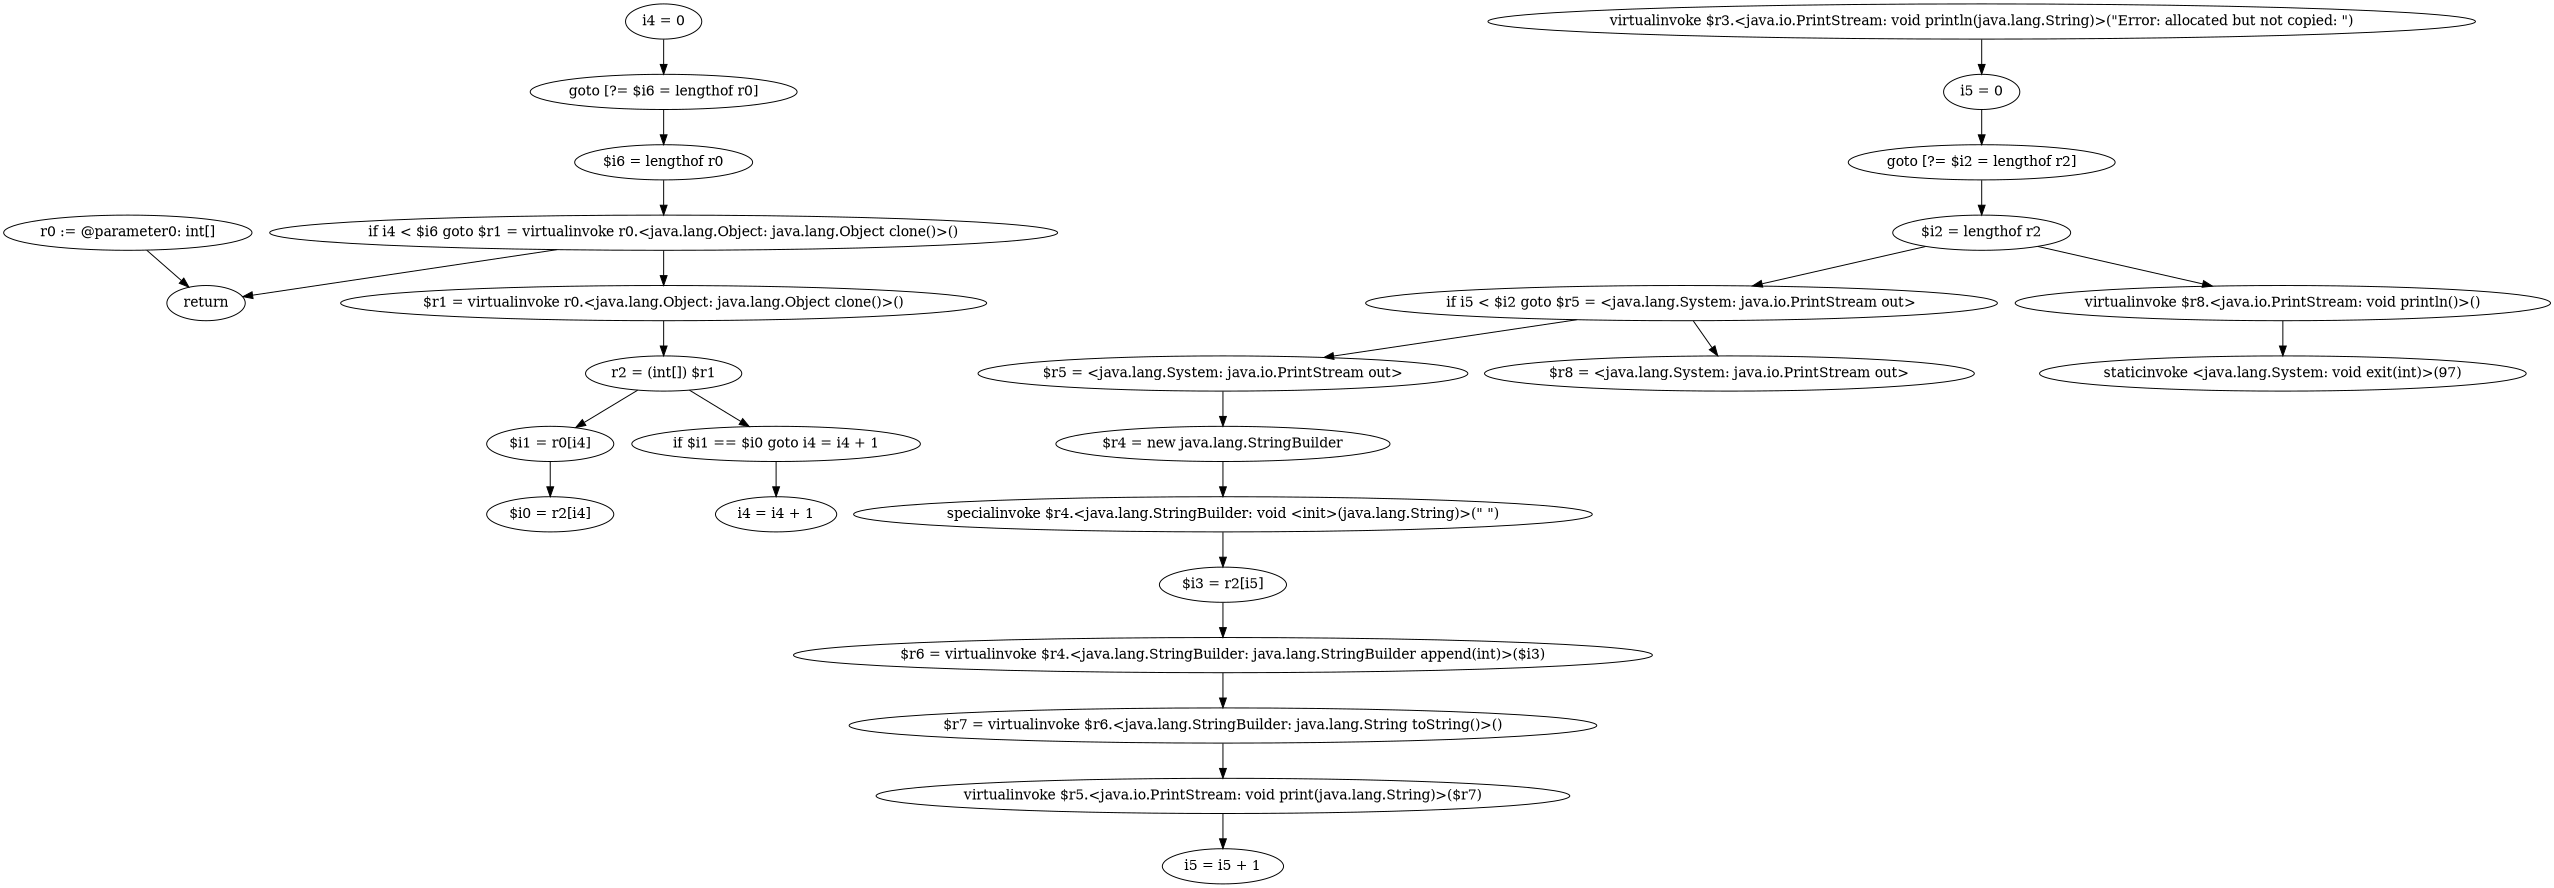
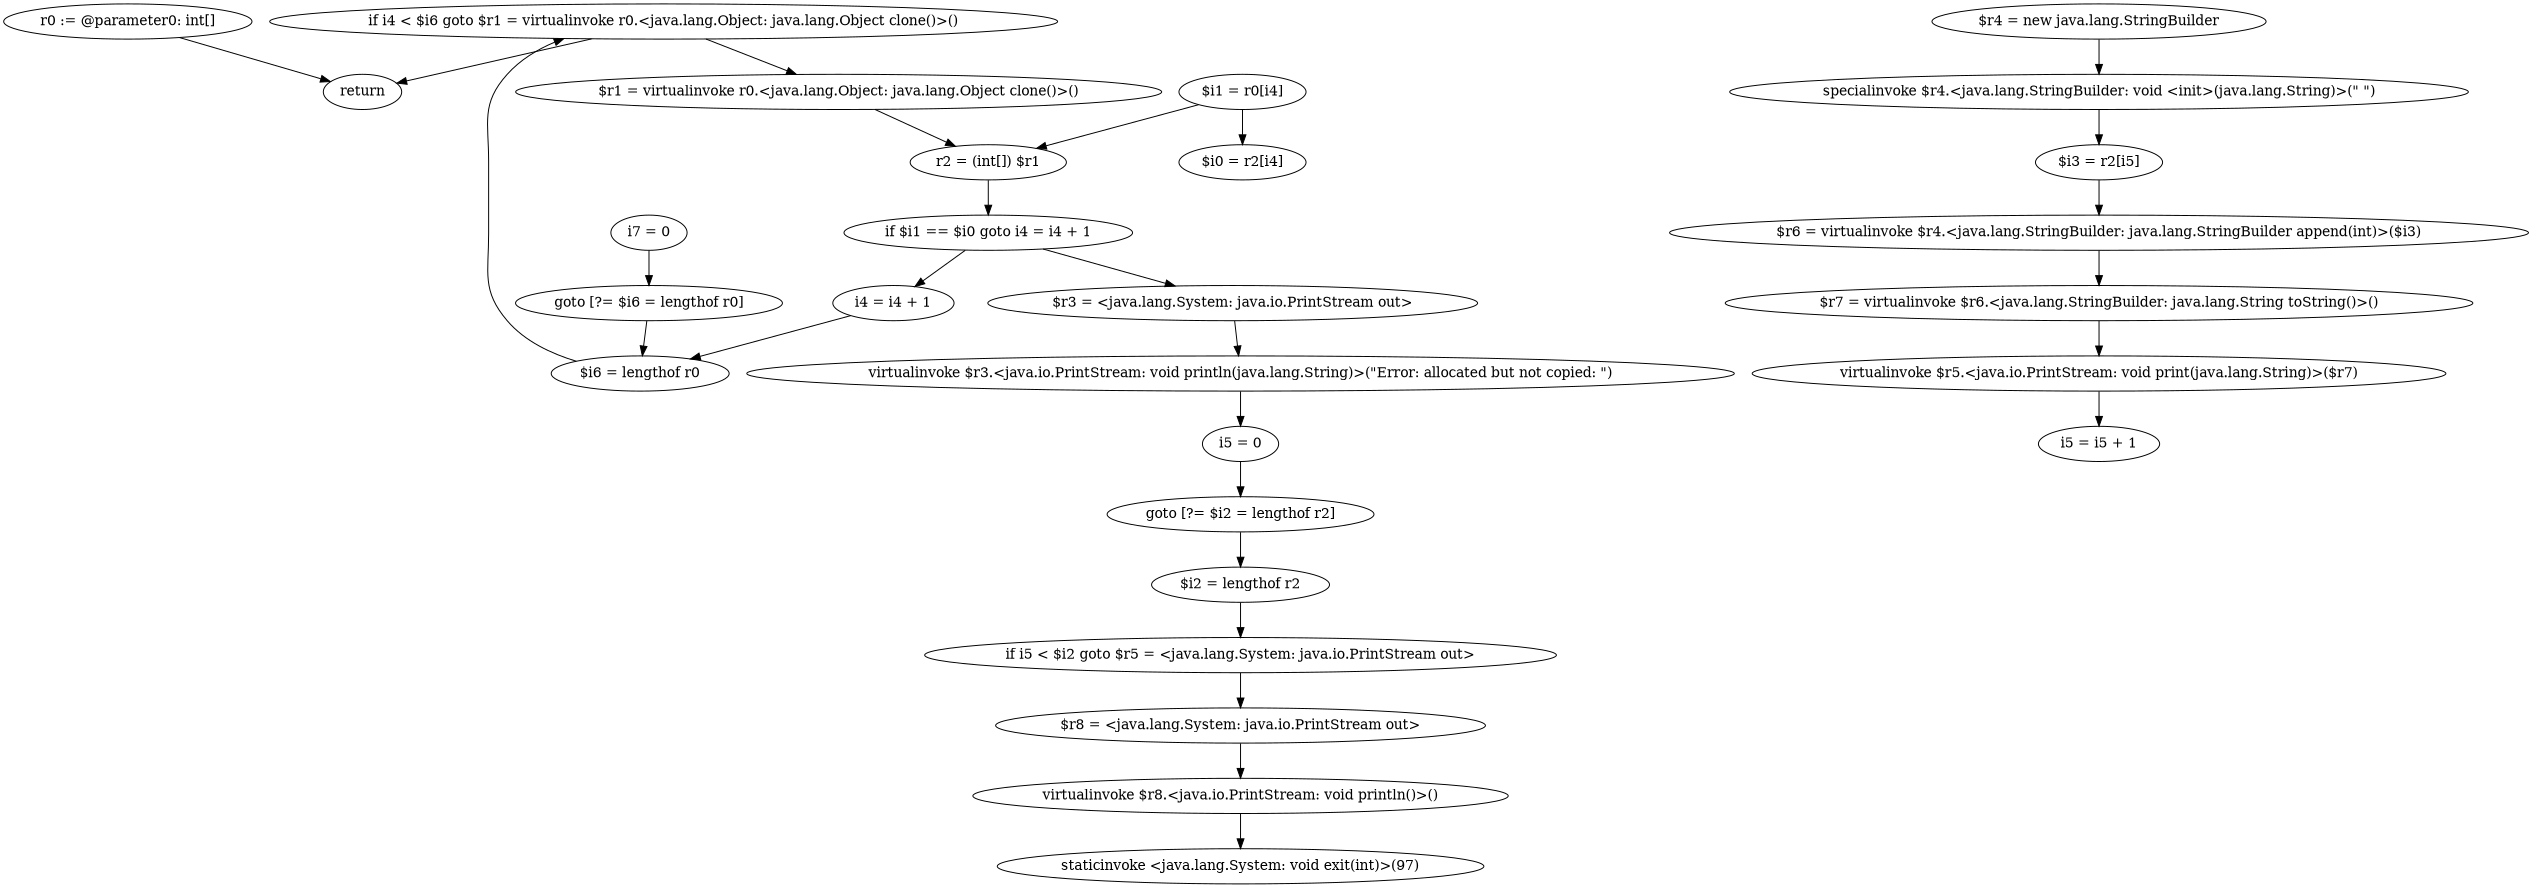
  digraph {
    "r0 := @parameter0: int[]"
    return
-   "i4 = 0"
+   "i4 = 0" [label="i7 = 0"]
    "goto [?= $i6 = lengthof r0]"
    "$i6 = lengthof r0"
    "if i4 < $i6 goto $r1 = virtualinvoke r0.<java.lang.Object: java.lang.Object clone()>()"
    "$r1 = virtualinvoke r0.<java.lang.Object: java.lang.Object clone()>()"
    "r2 = (int[]) $r1"
    "$i1 = r0[i4]"
    "if $i1 == $i0 goto i4 = i4 + 1"
    "$i0 = r2[i4]"
+   "$r3 = <java.lang.System: java.io.PrintStream out>"
    "i4 = i4 + 1"
    "virtualinvoke $r3.<java.io.PrintStream: void println(java.lang.String)>(\"Error: allocated but not copied: \")"
    "i5 = 0"
    "goto [?= $i2 = lengthof r2]"
    "$i2 = lengthof r2"
    "if i5 < $i2 goto $r5 = <java.lang.System: java.io.PrintStream out>"
-   "$r5 = <java.lang.System: java.io.PrintStream out>"
    "$r4 = new java.lang.StringBuilder"
    "specialinvoke $r4.<java.lang.StringBuilder: void <init>(java.lang.String)>(\" \")"
    "$i3 = r2[i5]"
    "$r6 = virtualinvoke $r4.<java.lang.StringBuilder: java.lang.StringBuilder append(int)>($i3)"
    "$r7 = virtualinvoke $r6.<java.lang.StringBuilder: java.lang.String toString()>()"
    "virtualinvoke $r5.<java.io.PrintStream: void print(java.lang.String)>($r7)"
    "i5 = i5 + 1"
    "$r8 = <java.lang.System: java.io.PrintStream out>"
    "virtualinvoke $r8.<java.io.PrintStream: void println()>()"
    "staticinvoke <java.lang.System: void exit(int)>(97)"
    "r0 := @parameter0: int[]" -> return
    "i4 = 0" -> "goto [?= $i6 = lengthof r0]"
    "goto [?= $i6 = lengthof r0]" -> "$i6 = lengthof r0"
    "$i6 = lengthof r0" -> "if i4 < $i6 goto $r1 = virtualinvoke r0.<java.lang.Object: java.lang.Object clone()>()"
    "if i4 < $i6 goto $r1 = virtualinvoke r0.<java.lang.Object: java.lang.Object clone()>()" -> return
    "if i4 < $i6 goto $r1 = virtualinvoke r0.<java.lang.Object: java.lang.Object clone()>()" -> "$r1 = virtualinvoke r0.<java.lang.Object: java.lang.Object clone()>()"
    "$r1 = virtualinvoke r0.<java.lang.Object: java.lang.Object clone()>()" -> "r2 = (int[]) $r1"
-   "r2 = (int[]) $r1" -> "$i1 = r0[i4]"
+   "$i1 = r0[i4]" -> "r2 = (int[]) $r1"
    "r2 = (int[]) $r1" -> "if $i1 == $i0 goto i4 = i4 + 1"
    "$i1 = r0[i4]" -> "$i0 = r2[i4]"
+   "if $i1 == $i0 goto i4 = i4 + 1" -> "$r3 = <java.lang.System: java.io.PrintStream out>"
    "if $i1 == $i0 goto i4 = i4 + 1" -> "i4 = i4 + 1"
+   "$r3 = <java.lang.System: java.io.PrintStream out>" -> "virtualinvoke $r3.<java.io.PrintStream: void println(java.lang.String)>(\"Error: allocated but not copied: \")"
+   "i4 = i4 + 1" -> "$i6 = lengthof r0"
    "virtualinvoke $r3.<java.io.PrintStream: void println(java.lang.String)>(\"Error: allocated but not copied: \")" -> "i5 = 0"
    "i5 = 0" -> "goto [?= $i2 = lengthof r2]"
    "goto [?= $i2 = lengthof r2]" -> "$i2 = lengthof r2"
    "$i2 = lengthof r2" -> "if i5 < $i2 goto $r5 = <java.lang.System: java.io.PrintStream out>"
-   "if i5 < $i2 goto $r5 = <java.lang.System: java.io.PrintStream out>" -> "$r5 = <java.lang.System: java.io.PrintStream out>"
    "if i5 < $i2 goto $r5 = <java.lang.System: java.io.PrintStream out>" -> "$r8 = <java.lang.System: java.io.PrintStream out>"
-   "$r5 = <java.lang.System: java.io.PrintStream out>" -> "$r4 = new java.lang.StringBuilder"
    "$r4 = new java.lang.StringBuilder" -> "specialinvoke $r4.<java.lang.StringBuilder: void <init>(java.lang.String)>(\" \")"
    "specialinvoke $r4.<java.lang.StringBuilder: void <init>(java.lang.String)>(\" \")" -> "$i3 = r2[i5]"
    "$i3 = r2[i5]" -> "$r6 = virtualinvoke $r4.<java.lang.StringBuilder: java.lang.StringBuilder append(int)>($i3)"
    "$r6 = virtualinvoke $r4.<java.lang.StringBuilder: java.lang.StringBuilder append(int)>($i3)" -> "$r7 = virtualinvoke $r6.<java.lang.StringBuilder: java.lang.String toString()>()"
    "$r7 = virtualinvoke $r6.<java.lang.StringBuilder: java.lang.String toString()>()" -> "virtualinvoke $r5.<java.io.PrintStream: void print(java.lang.String)>($r7)"
    "virtualinvoke $r5.<java.io.PrintStream: void print(java.lang.String)>($r7)" -> "i5 = i5 + 1"
-   "$i2 = lengthof r2" -> "virtualinvoke $r8.<java.io.PrintStream: void println()>()"
+   "$r8 = <java.lang.System: java.io.PrintStream out>" -> "virtualinvoke $r8.<java.io.PrintStream: void println()>()"
    "virtualinvoke $r8.<java.io.PrintStream: void println()>()" -> "staticinvoke <java.lang.System: void exit(int)>(97)"
  }
